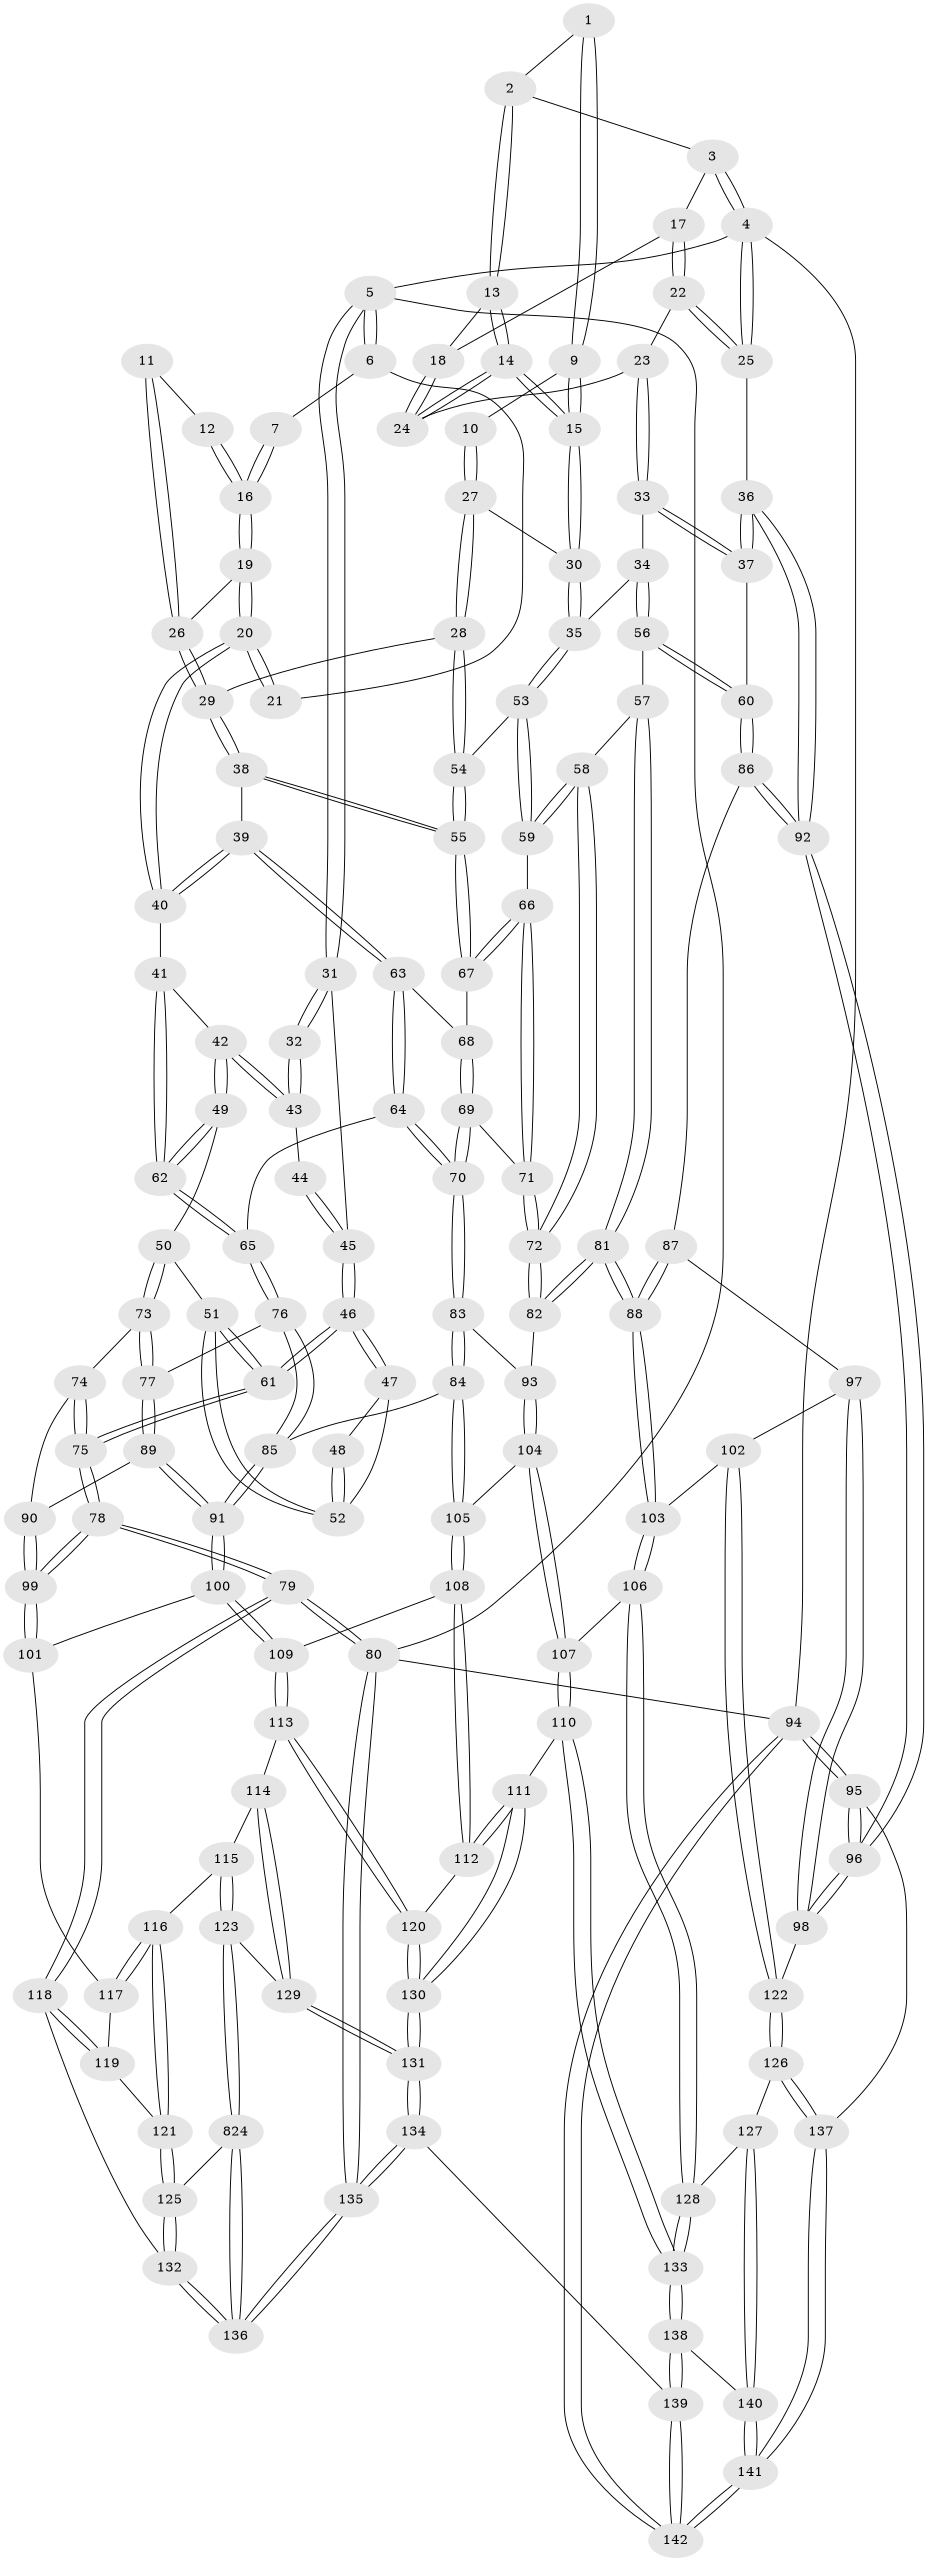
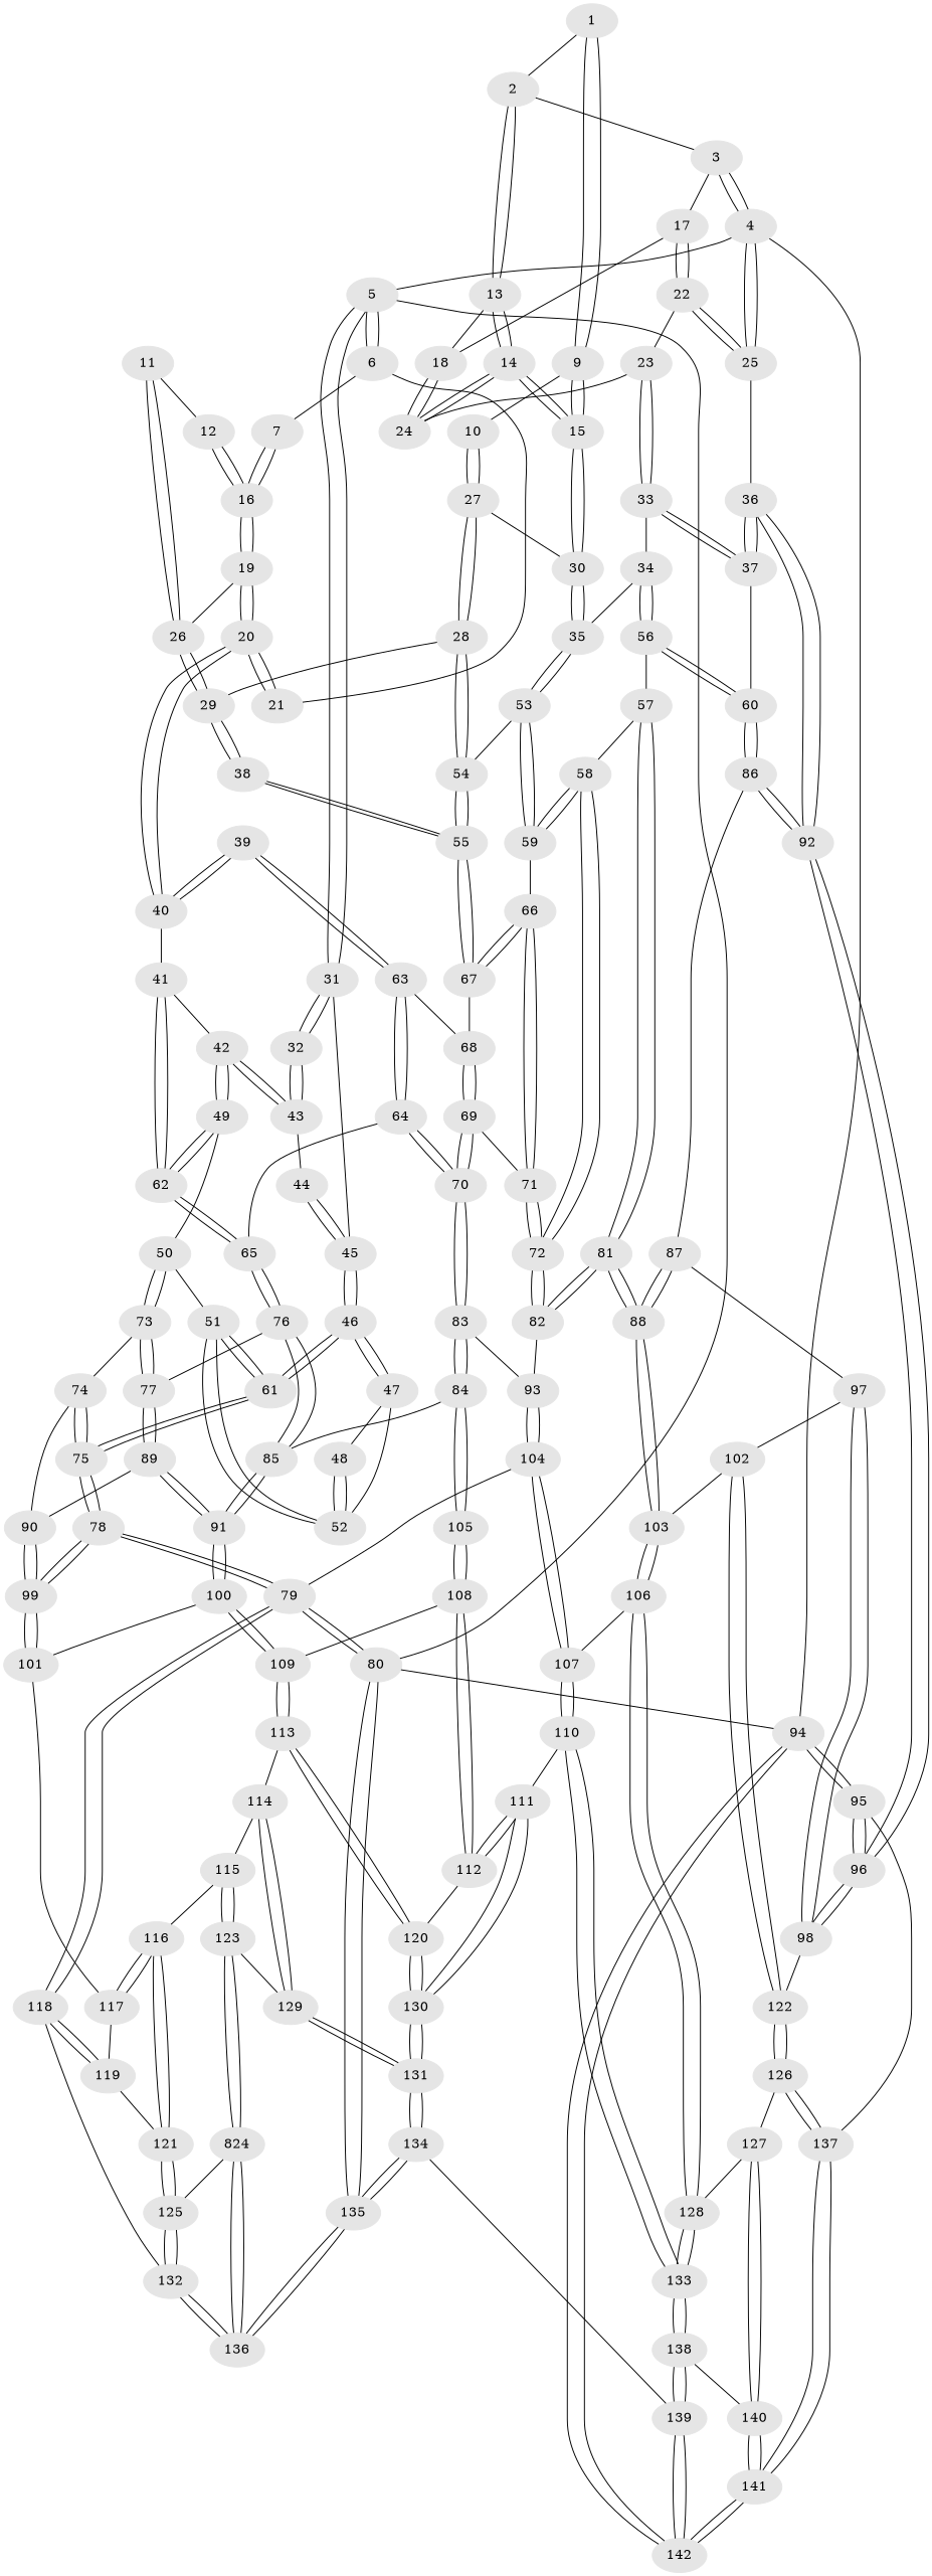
  graph {
    node [color=gray90 style=filled]
    1
    2
    9
    3
    13
    10
    15
    4
    17
    14
    18
    5
    25
    94
    22
    6
    31
    80
    36
    95
    142
    7
    21
    32
    45
    135
    16
    19
    12
    27
    30
    11
    26
    28
    29
    24
    35
    20
    23
    40
    41
    43
    33
    34
    37
    92
    38
    54
    55
    39
    53
    46
    44
    56
    60
    57
    59
    96
    86
    63
    67
    64
    68
    42
    62
    49
    65
    50
    47
    61
    48
    52
    75
    51
    73
    74
    77
    66
    58
    81
    72
    82
    88
    71
    87
    78
    76
    70
    69
    83
    85
    93
    84
    90
    89
    99
    79
    91
    118
    101
    119
    132
    136
    103
    104
    105
    108
    100
    97
    98
    102
    106
    109
    107
    137
    141
    122
    126
    117
    113
    128
    110
    112
    133
    111
    120
    114
    130
    138
    131
    115
    129
    116
    123
    121
    n136 [label=824]
    125
    127
    140
    134
    139
    1 -- 2
    1 -- 9
    1 -- 9
    2 -- 3
    2 -- 13
    2 -- 13
    9 -- 10
    9 -- 15
    9 -- 15
    3 -- 4
    3 -- 4
    3 -- 17
    13 -- 14
    13 -- 14
    13 -- 18
    10 -- 27
    10 -- 27
    15 -- 30
    15 -- 30
    4 -- 5
    4 -- 25
    4 -- 25
    4 -- 94
    17 -- 18
    17 -- 22
    17 -- 22
    14 -- 15
    14 -- 15
    14 -- 24
    14 -- 24
    18 -- 24
    18 -- 24
    5 -- 6
    5 -- 6
    5 -- 31
    5 -- 31
    5 -- 80
    25 -- 36
    94 -- 95
    94 -- 95
    94 -- 142
    94 -- 142
    22 -- 25
    22 -- 25
    22 -- 23
    6 -- 7
    6 -- 21
    31 -- 32
    31 -- 32
    31 -- 45
    80 -- 94
    80 -- 135
    80 -- 135
    36 -- 37
    36 -- 37
    36 -- 92
    36 -- 92
    95 -- 96
    95 -- 96
    95 -- 137
    7 -- 16
    7 -- 16
    32 -- 43
    32 -- 43
    45 -- 46
    45 -- 46
    135 -- 136
    135 -- 136
    16 -- 19
    16 -- 19
    19 -- 26
    19 -- 20
    19 -- 20
    12 -- 16
    12 -- 16
    27 -- 30
    27 -- 28
    27 -- 28
    30 -- 35
    30 -- 35
    11 -- 12
    11 -- 26
    11 -- 26
    26 -- 29
    26 -- 29
    28 -- 29
    28 -- 54
    28 -- 54
    29 -- 38
    29 -- 38
    35 -- 53
    35 -- 53
    20 -- 21
    20 -- 21
    20 -- 40
    20 -- 40
    23 -- 24
    23 -- 33
    23 -- 33
    40 -- 41
    41 -- 42
    41 -- 62
    41 -- 62
    43 -- 44
    33 -- 34
    33 -- 37
    33 -- 37
    34 -- 35
    34 -- 56
    34 -- 56
    37 -- 60
    92 -- 96
    92 -- 96
    38 -- 55
    38 -- 55
-   38 -- 39
    54 -- 55
    54 -- 55
    55 -- 67
    55 -- 67
    39 -- 40
    39 -- 40
    39 -- 63
    39 -- 63
    53 -- 54
    53 -- 59
    53 -- 59
    46 -- 47
    46 -- 47
    46 -- 61
    46 -- 61
    44 -- 45
    44 -- 45
    56 -- 60
    56 -- 60
    56 -- 57
    60 -- 86
    60 -- 86
    57 -- 58
    57 -- 81
    57 -- 81
    59 -- 66
    96 -- 98
    96 -- 98
    86 -- 92
    86 -- 92
    86 -- 87
    63 -- 64
    63 -- 64
    63 -- 68
    67 -- 68
    64 -- 65
    64 -- 70
    64 -- 70
    68 -- 69
    68 -- 69
    42 -- 43
    42 -- 43
    42 -- 49
    42 -- 49
    62 -- 65
    62 -- 65
    49 -- 62
    49 -- 62
    49 -- 50
    65 -- 76
    65 -- 76
    50 -- 51
    50 -- 73
    50 -- 73
    47 -- 48
    47 -- 52
    61 -- 75
    61 -- 75
    48 -- 52
    48 -- 52
    75 -- 78
    75 -- 78
    51 -- 61
    51 -- 61
    51 -- 52
    51 -- 52
    73 -- 74
    73 -- 77
    73 -- 77
    74 -- 75
    74 -- 75
    74 -- 90
    77 -- 89
    77 -- 89
    66 -- 67
    66 -- 67
    66 -- 71
    66 -- 71
    58 -- 59
    58 -- 59
    58 -- 72
    58 -- 72
    81 -- 82
    81 -- 82
    81 -- 88
    81 -- 88
    72 -- 82
    72 -- 82
    82 -- 93
    88 -- 103
    88 -- 103
    71 -- 72
    71 -- 72
    87 -- 88
    87 -- 88
    87 -- 97
    78 -- 99
    78 -- 99
    78 -- 79
    78 -- 79
    76 -- 77
    76 -- 85
    76 -- 85
    70 -- 83
    70 -- 83
    69 -- 71
    69 -- 70
    69 -- 70
    83 -- 93
    83 -- 84
    83 -- 84
    85 -- 91
    85 -- 91
    93 -- 104
    93 -- 104
    84 -- 85
    84 -- 105
    84 -- 105
    90 -- 99
    90 -- 99
    89 -- 90
    89 -- 91
    89 -- 91
    99 -- 101
    99 -- 101
    79 -- 80
    79 -- 80
    79 -- 118
    79 -- 118
    91 -- 100
    91 -- 100
    118 -- 119
    118 -- 119
    118 -- 132
    101 -- 117
    119 -- 121
    132 -- 136
    132 -- 136
    103 -- 106
    103 -- 106
-   104 -- 105
+   104 -- 79
    104 -- 107
    104 -- 107
    105 -- 108
    105 -- 108
    108 -- 109
    108 -- 112
    108 -- 112
    100 -- 101
    100 -- 109
    100 -- 109
    97 -- 98
    97 -- 98
    97 -- 102
    98 -- 122
    102 -- 103
    102 -- 122
    102 -- 122
    106 -- 107
    106 -- 128
    106 -- 128
    109 -- 113
    109 -- 113
    107 -- 110
    107 -- 110
    137 -- 141
    137 -- 141
    141 -- 142
    141 -- 142
    122 -- 126
    122 -- 126
    126 -- 137
    126 -- 137
    126 -- 127
    117 -- 119
    113 -- 120
    113 -- 120
    113 -- 114
    128 -- 133
    128 -- 133
    110 -- 133
    110 -- 133
    110 -- 111
    112 -- 120
    133 -- 138
    133 -- 138
    111 -- 112
    111 -- 112
    111 -- 130
    111 -- 130
    120 -- 130
    120 -- 130
    114 -- 115
    114 -- 129
    114 -- 129
    130 -- 131
    130 -- 131
    138 -- 140
    138 -- 139
    138 -- 139
    131 -- 134
    131 -- 134
    115 -- 116
    115 -- 123
    115 -- 123
    129 -- 131
    129 -- 131
    116 -- 117
    116 -- 117
    116 -- 121
    116 -- 121
    123 -- 129
    123 -- n136
    123 -- n136
    121 -- 125
    121 -- 125
    n136 -- 136
    n136 -- 136
    n136 -- 125
    125 -- 132
    125 -- 132
    127 -- 128
    127 -- 140
    127 -- 140
    140 -- 141
    140 -- 141
    134 -- 135
    134 -- 135
    134 -- 139
    139 -- 142
    139 -- 142
  }
